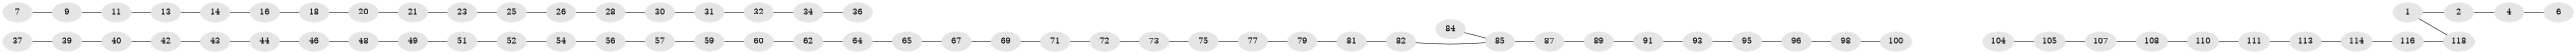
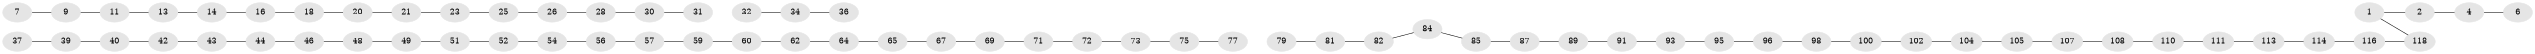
  graph {
    rankdir=LR
    node [color=gray90 style=filled]
    2 [super="+3"]
    4 [super="+5"]
    1
    118
    6
    7 [super="+8"]
    9 [super="+10"]
    11 [super="+12"]
    13
    14 [super="+15"]
    16 [super="+17"]
    18 [super="+19"]
    20
    21 [super="+22"]
    23 [super="+24"]
    25
    26 [super="+27"]
    28 [super="+29"]
    30
    31
    32 [super="+33"]
    34 [super="+35"]
    36
    37 [super="+38"]
    39
    40 [super="+41"]
    42
    43
    44 [super="+45"]
    46 [super="+47"]
    48
    49 [super="+50"]
    51
    52 [super="+53"]
    54 [super="+55"]
    56
    57 [super="+58"]
    59
    60 [super="+61"]
    62 [super="+63"]
    64
    65 [super="+66"]
    67 [super="+68"]
    69 [super="+70"]
    71
    72
    73 [super="+74"]
    75 [super="+76"]
    77 [super="+78"]
    79 [super="+80"]
    81
    82 [super="+83"]
    84
    85 [super="+86"]
    87 [super="+88"]
    89 [super="+90"]
    91 [super="+92"]
    93 [super="+94"]
    95
    96 [super="+97"]
    98 [super="+99"]
    100 [super="+101"]
+   102 [super="+103"]
    104
    105 [super="+106"]
    107
    108 [super="+109"]
    110
    111 [super="+112"]
    113
    114 [super="+115"]
    116 [super="+117"]
    2 -- 4
    4 -- 6
    1 -- 2
    1 -- 118
    7 -- 9
    9 -- 11
    11 -- 13
    13 -- 14
    14 -- 16
    16 -- 18
    18 -- 20
    20 -- 21
    21 -- 23
    23 -- 25
    25 -- 26
    26 -- 28
    28 -- 30
    30 -- 31
-   31 -- 32
    32 -- 34
    34 -- 36
    37 -- 39
    39 -- 40
    40 -- 42
    42 -- 43
    43 -- 44
    44 -- 46
    46 -- 48
    48 -- 49
    49 -- 51
    51 -- 52
    52 -- 54
    54 -- 56
    56 -- 57
    57 -- 59
    59 -- 60
    60 -- 62
    62 -- 64
    64 -- 65
    65 -- 67
    67 -- 69
    69 -- 71
    71 -- 72
    72 -- 73
    73 -- 75
    75 -- 77
-   77 -- 79
    79 -- 81
    81 -- 82
-   82 -- 85
+   82 -- 84
    84 -- 85
    85 -- 87
    87 -- 89
    89 -- 91
    91 -- 93
    93 -- 95
    95 -- 96
    96 -- 98
    98 -- 100
+   100 -- 102
+   102 -- 104
    104 -- 105
    105 -- 107
    107 -- 108
    108 -- 110
    110 -- 111
    111 -- 113
    113 -- 114
    114 -- 116
    116 -- 118
  }
